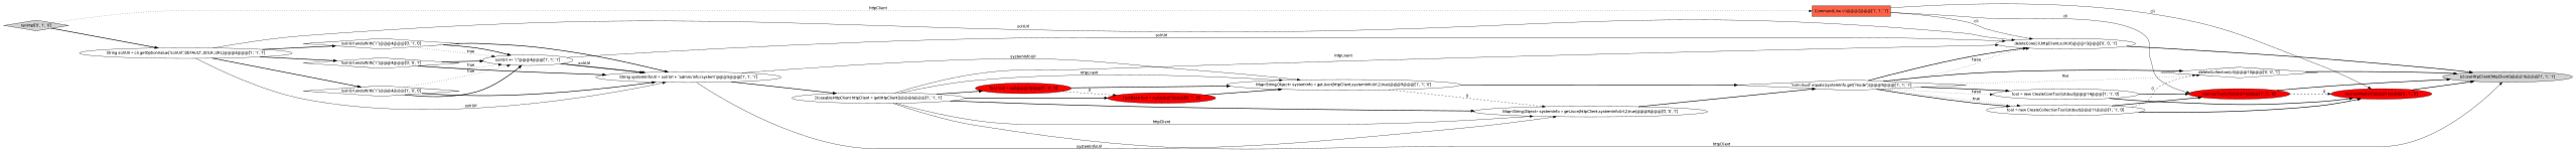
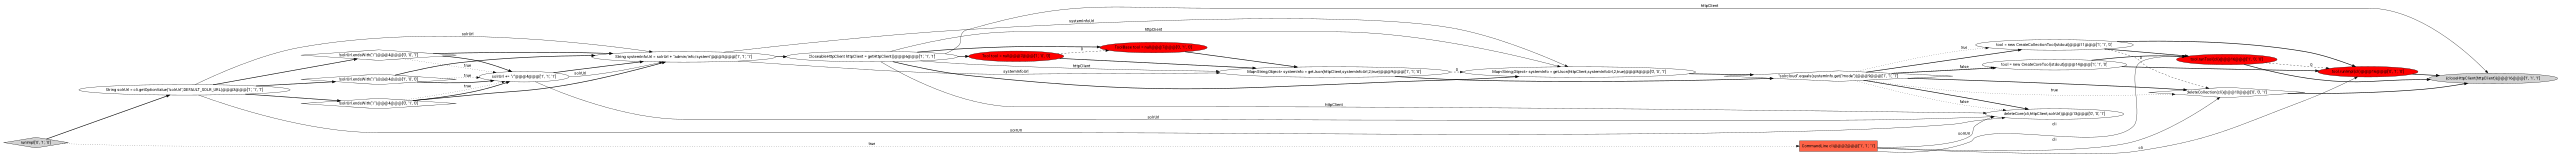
  digraph {
    fontname=Roboto
    rankdir=LR
    node [fillcolor=white fontname=Roboto shape=ellipse style=filled]
    edge [fontname=Roboto style=bold]
    n1 [fillcolor=red label="ToolBase tool = null@@@7@@@['0', '1', '0']"]
    n2 [label="Map<String,Object> systemInfo = getJson(httpClient,systemInfoUrl,2,true)@@@9@@@['1', '1', '0']"]
    n3 [label="Map<String,Object> systemInfo = getJson(httpClient,systemInfoUrl,2,true)@@@8@@@['0', '0', '1']"]
    n4 [label="\"solrcloud\".equals(systemInfo.get(\"mode\"))@@@9@@@['1', '1', '1']" shape=diamond]
    n5 [label="tool = new CreateCollectionTool(stdout)@@@11@@@['1', '1', '0']"]
    n6 [fillcolor=red label="tool.runTool(cli)@@@16@@@['1', '0', '0']"]
    n7 [label="deleteCollection(cli)@@@10@@@['0', '0', '1']" shape=diamond]
    n8 [fillcolor=red label="tool.runImpl(cli)@@@16@@@['0', '1', '0']"]
    n9 [fillcolor=lightgray label="{closeHttpClient(httpClient)}@@@16@@@['1', '1', '1']"]
    n10 [fillcolor=tomato label="CommandLine cli@@@2@@@['1', '1', '1']" shape=box]
    n11 [label="deleteCore(cli,httpClient,solrUrl)@@@13@@@['0', '0', '1']"]
    n12 [label="tool = new CreateCoreTool(stdout)@@@14@@@['1', '1', '0']"]
    n13 [label="CloseableHttpClient httpClient = getHttpClient()@@@6@@@['1', '1', '1']"]
    n14 [fillcolor=red label="Tool tool = null@@@7@@@['1', '0', '0']"]
    n15 [label="String solrUrl = cli.getOptionValue(\"solrUrl\",DEFAULT_SOLR_URL)@@@3@@@['1', '1', '1']"]
    n16 [label="!solrUrl.endsWith(\"/\")@@@4@@@['0', '0', '1']" shape=diamond]
    n17 [label="String systemInfoUrl = solrUrl + \"admin/info/system\"@@@5@@@['1', '1', '1']"]
    n18 [label="!solrUrl.endsWith(\"/\")@@@4@@@['1', '0', '0']" shape=diamond]
    n19 [label="!solrUrl.endsWith(\"/\")@@@4@@@['0', '1', '0']" shape=diamond]
    n20 [label="solrUrl += \"/\"@@@4@@@['1', '1', '1']"]
    n21 [fillcolor=lightgray label="runImpl['0', '1', '0']" shape=diamond]
    n1 -> n2
    n2 -> n3 [label=0 style=dashed]
    n2 -> n4
    n3 -> n4
    n4 -> n5 [label=true style=dotted]
    n4 -> n5
    n4 -> n7
    n4 -> n7 [label=true style=dotted]
    n4 -> n11
    n4 -> n11 [label=false style=dotted]
    n4 -> n12 [label=false style=dotted]
    n4 -> n12
    n5 -> n6
    n5 -> n7 [label=0 style=dashed]
    n5 -> n8
    n6 -> n8 [label=0 style=dashed]
    n6 -> n9
    n7 -> n9
    n8 -> n9
    n10 -> n6 [label=cli style=solid]
+   n10 -> n7 [label=cli style=solid]
    n10 -> n8 [label=cli style=solid]
-   n10 -> n11 [label=cli style=solid]
-   n11 -> n9
+   n10 -> n11 [label=solrUrl style=solid]
    n12 -> n6
    n12 -> n8
    n13 -> n1
    n13 -> n2 [label=httpClient style=solid]
    n13 -> n3
    n13 -> n3 [label=httpClient style=solid]
    n13 -> n9 [label=httpClient style=solid]
    n13 -> n11 [label=httpClient style=solid]
    n13 -> n14
    n14 -> n1 [label=0 style=dashed]
    n14 -> n2
    n15 -> n11 [label=solrUrl style=solid]
    n15 -> n16
    n15 -> n17 [label=solrUrl style=solid]
    n15 -> n18
    n15 -> n19
    n16 -> n17
    n16 -> n20
    n16 -> n20 [label=true style=dotted]
    n17 -> n2 [label=systemInfoUrl style=solid]
    n17 -> n3 [label=systemInfoUrl style=solid]
    n17 -> n13
    n18 -> n17
    n18 -> n20
    n18 -> n20 [label=true style=dotted]
    n19 -> n17
    n19 -> n20 [label=true style=dotted]
    n19 -> n20
    n20 -> n11 [label=solrUrl style=solid]
    n20 -> n17
    n20 -> n17 [label=solrUrl style=solid]
-   n21 -> n10 [label=httpClient style=dotted]
+   n21 -> n10 [label=true style=dotted]
    n21 -> n15
  }
